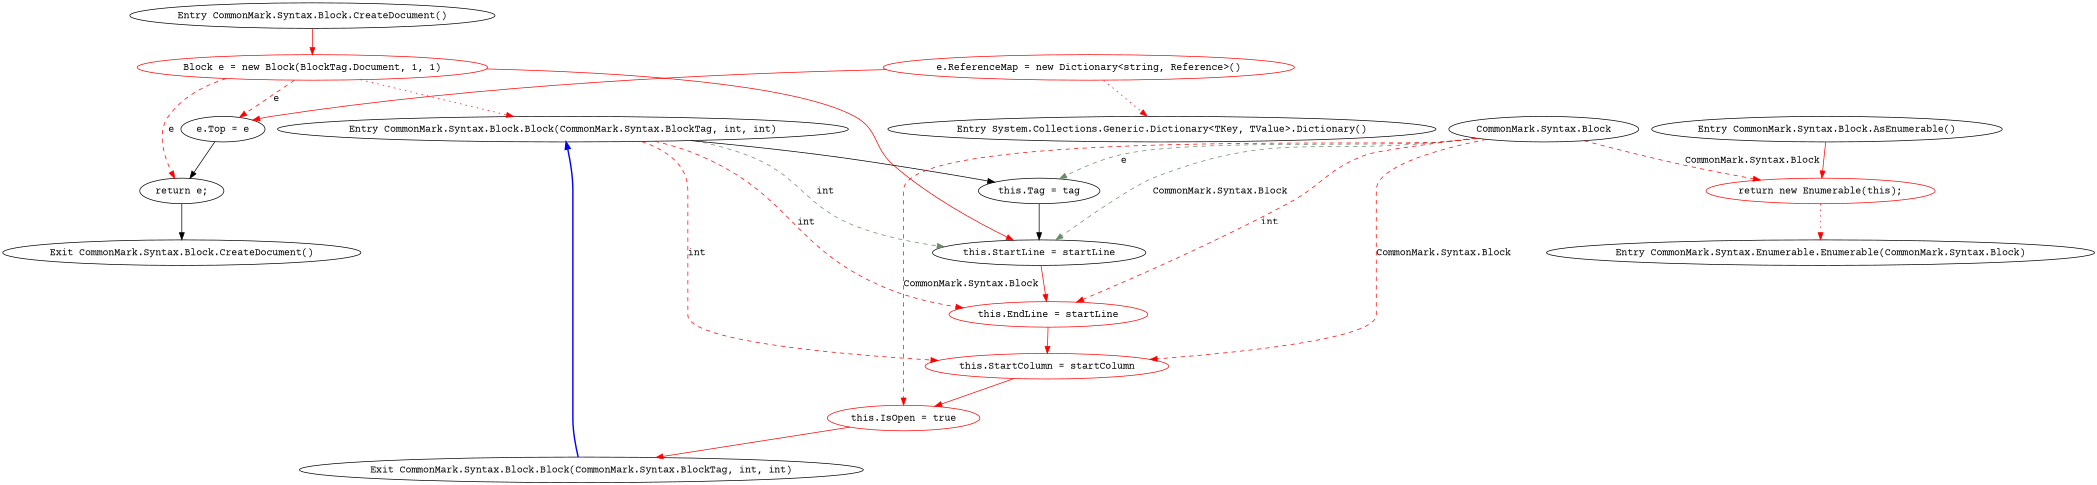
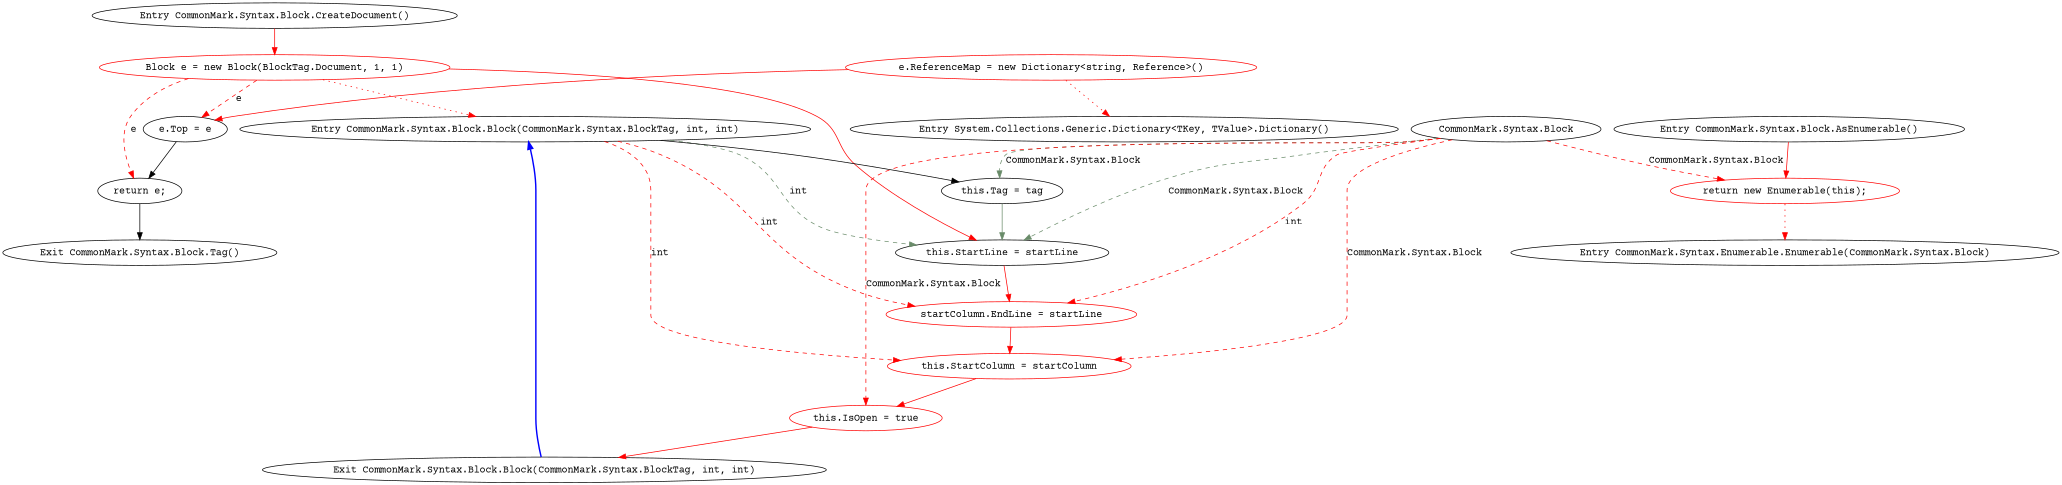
  digraph {
    fontname="Courier Prime"
    node [cluster="CommonMark.Syntax.Block.Block(CommonMark.Syntax.BlockTag, int, int)" file="Scanner.cs" fontname="Courier Prime" span="40-40"]
    edge [color=red fontname="Courier Prime" style=solid]
    n1 [cluster="CommonMark.Syntax.Block.CreateDocument()" label="Entry CommonMark.Syntax.Block.CreateDocument()"]
    n2 [cluster="CommonMark.Syntax.Block.CreateDocument()" color=red community=0 label="Block e = new Block(BlockTag.Document, 1, 1)" span="42-42"]
    n3 [cluster="CommonMark.Syntax.Block.CreateDocument()" label="e.Top = e" span="44-44"]
    n4 [cluster="CommonMark.Syntax.Block.CreateDocument()" label="return e;" span="45-45"]
    n5 [label="Entry CommonMark.Syntax.Block.Block(CommonMark.Syntax.BlockTag, int, int)" span="18-18"]
    n6 [label="this.StartLine = startLine" span="21-21"]
    n7 [cluster="CommonMark.Syntax.Block.CreateDocument()" color=red community=0 label="e.ReferenceMap = new Dictionary<string, Reference>()" span="43-43"]
    n8 [cluster="System.Collections.Generic.Dictionary<TKey, TValue>.Dictionary()" label="Entry System.Collections.Generic.Dictionary<TKey, TValue>.Dictionary()" span="0-0"]
-   n9 [cluster="CommonMark.Syntax.Block.CreateDocument()" label="Exit CommonMark.Syntax.Block.CreateDocument()"]
+   n9 [cluster="CommonMark.Syntax.Block.CreateDocument()" label="Exit CommonMark.Syntax.Block.Tag()"]
    n10 [label="this.Tag = tag" span="20-20"]
-   n11 [color=red community=0 label="this.EndLine = startLine" span="22-22"]
+   n11 [color=red community=0 label="startColumn.EndLine = startLine" span="22-22"]
    n12 [color=red community=0 label="this.StartColumn = startColumn" span="23-23"]
    n13 [cluster="CommonMark.Syntax.Enumerable.Enumerable(CommonMark.Syntax.Block)" label="Entry CommonMark.Syntax.Enumerable.Enumerable(CommonMark.Syntax.Block)" span="9-9"]
    n14 [cluster="CommonMark.Syntax.Block.AsEnumerable()" label="Entry CommonMark.Syntax.Block.AsEnumerable()" span="32-32"]
    n15 [cluster="CommonMark.Syntax.Block.AsEnumerable()" color=red community=0 label="return new Enumerable(this);" span="34-34"]
    n16 [color=red community=0 label="this.IsOpen = true" span="24-24"]
    n17 [label="Exit CommonMark.Syntax.Block.Block(CommonMark.Syntax.BlockTag, int, int)" span="18-18"]
    n18 [label="CommonMark.Syntax.Block" cluster="" span=""]
    n1 -> n2
    n2 -> n3 [label=e style=dashed]
    n2 -> n4 [label=e style=dashed]
    n2 -> n5 [style=dotted]
    n2 -> n6
    n3 -> n4 [color=""]
    n4 -> n9 [color=""]
    n5 -> n6 [color=darkseagreen4 label=int style=dashed]
    n5 -> n10 [color=""]
    n5 -> n11 [label=int style=dashed]
    n5 -> n12 [label=int style=dashed]
    n6 -> n11
    n7 -> n3
    n7 -> n8 [style=dotted]
-   n10 -> n6 [color=""]
+   n10 -> n6 [color=darkseagreen4]
    n11 -> n12
    n12 -> n16
    n14 -> n15
    n15 -> n13 [style=dotted]
    n16 -> n17
    n17 -> n5 [color=blue style=bold]
    n18 -> n6 [color=darkseagreen4 label="CommonMark.Syntax.Block" style=dashed]
-   n18 -> n10 [color=darkseagreen4 label=e style=dashed]
+   n18 -> n10 [color=darkseagreen4 label="CommonMark.Syntax.Block" style=dashed]
    n18 -> n11 [label=int style=dashed]
    n18 -> n12 [label="CommonMark.Syntax.Block" style=dashed]
    n18 -> n15 [label="CommonMark.Syntax.Block" style=dashed]
    n18 -> n16 [label="CommonMark.Syntax.Block" style=dashed]
  }
